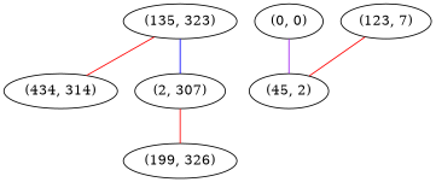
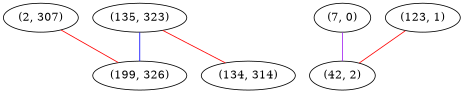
  graph {
    edge [color=red weight=3]
    "(135, 323)"
    "(199, 326)"
-   "(134, 314)" [label="(434, 314)"]
-   "(0, 0)"
-   "(42, 2)" [label="(45, 2)"]
+   "(134, 314)"
+   "(0, 0)" [label="(7, 0)"]
+   "(42, 2)"
    "(2, 307)"
-   "(123, 7)"
-   "(135, 323)" -- "(2, 307)" [color=blue]
+   "(123, 7)" [label="(123, 1)"]
+   "(135, 323)" -- "(199, 326)" [color=blue]
    "(135, 323)" -- "(134, 314)" [weight=1]
    "(0, 0)" -- "(42, 2)" [color=purple weight=4]
    "(2, 307)" -- "(199, 326)" [weight=1]
    "(123, 7)" -- "(42, 2)"
  }
